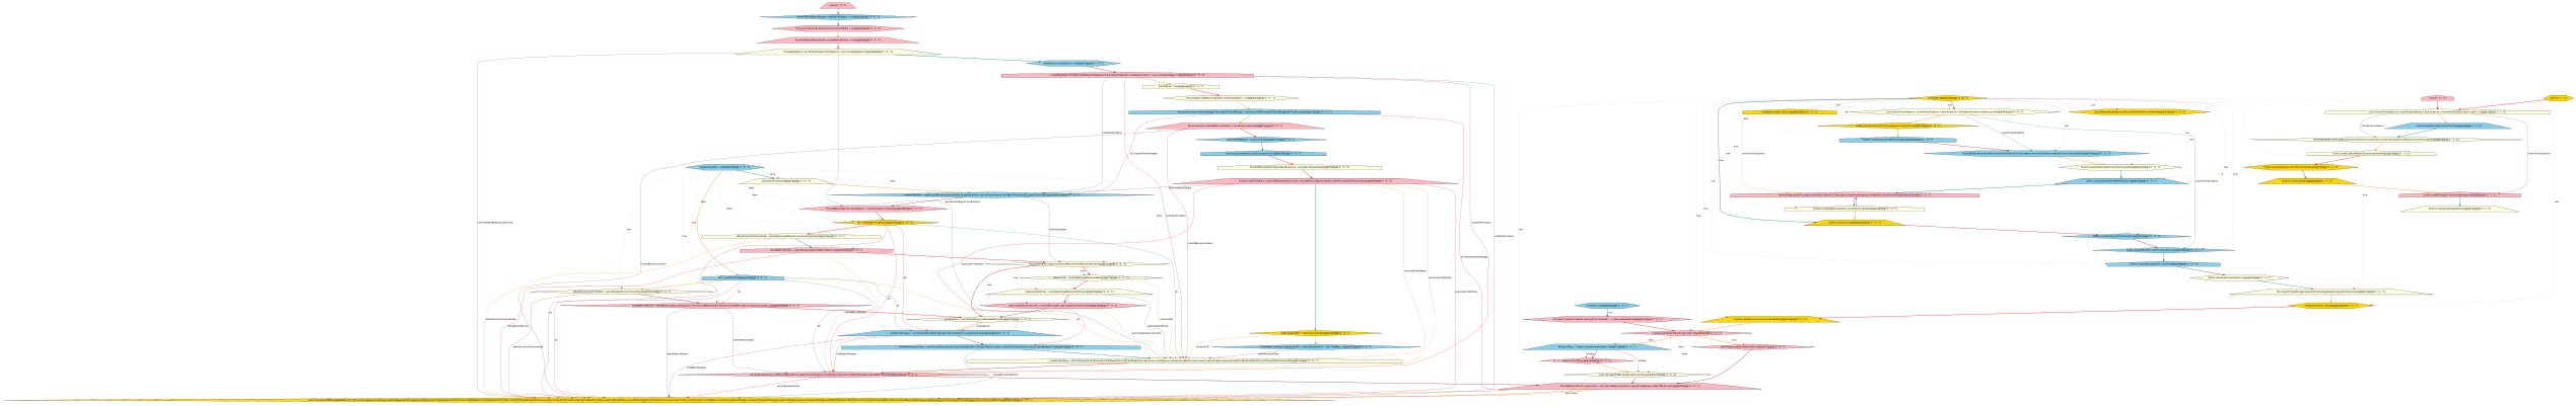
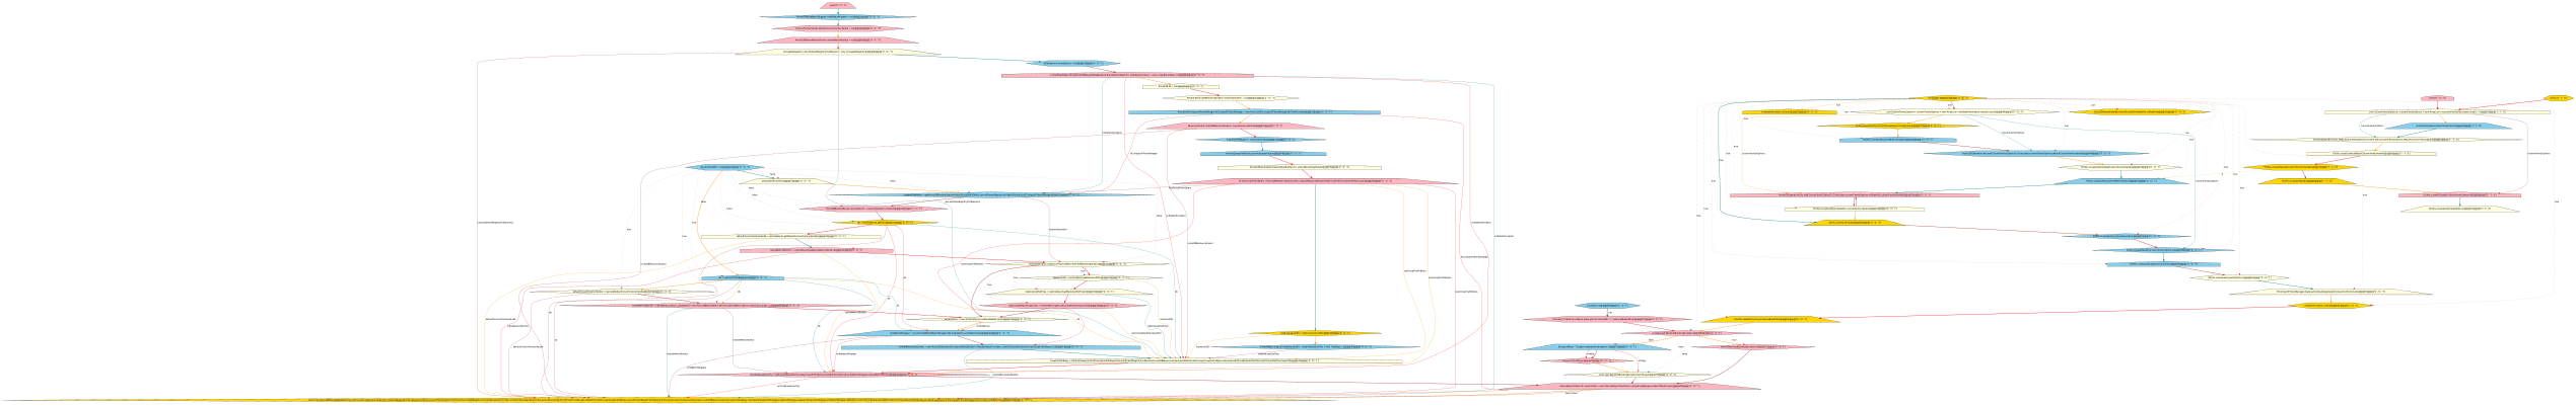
  digraph {
    fontname=Inter
    node [fillcolor=lightyellow fontname=Inter shape=diamond style=filled]
    edge [color=brown fontname=Inter style=bold]
    n1 [label="List<ColumnFamilyOptions> columnFamilyOptions = new ArrayList<>(kvStateInformation.values().size())@@@46@@@['0', '0', '1']" shape=hexagon]
    n2 [fillcolor=gold label="IOUtils.closeQuietly(cancelStreamRegistryForBackend)@@@47@@@['0', '0', '1']"]
    n3 [fillcolor=lightpink label="RocksDBOperationUtils.addColumnFamilyOptionsToCloseLater(columnFamilyOptions,kvStateInfo.columnFamilyHandle)@@@53@@@['0', '0', '1']" shape=house]
    n4 [fillcolor=skyblue label="IOUtils.closeAllQuietly(columnFamilyOptions)@@@58@@@['0', '0', '1']"]
    n5 [fillcolor=skyblue label="RocksDBOperationUtils.addColumnFamilyOptionsToCloseLater(columnFamilyOptions,defaultColumnFamilyHandle)@@@49@@@['0', '0', '1']" shape=hexagon]
    n6 [fillcolor=skyblue label="IOUtils.closeQuietly(writeBatchWrapper)@@@48@@@['0', '0', '1']" shape=house]
    n7 [label="IOUtils.closeQuietly(kvStateInfo.columnFamilyHandle)@@@54@@@['0', '0', '1']" shape=house]
    n8 [fillcolor=skyblue label="IOUtils.closeQuietly(optionsContainer)@@@59@@@['0', '0', '1']" shape=house]
    n9 [label="IOUtils.closeQuietly(defaultColumnFamilyHandle)@@@50@@@['0', '0', '1']" shape=hexagon]
    n10 [fillcolor=lightpink label="ResourceGuard rocksDBResourceGuard = new ResourceGuard()@@@12@@@['0', '0', '1']" shape=trapezium]
    n11 [label="snapshotStrategy = initializeSavepointAndCheckpointStrategies(cancelStreamRegistryForBackend,rocksDBResourceGuard,kvStateInformation,keyGroupPrefixBytes,db,backendUID,materializedSstFiles,lastCompletedCheckpointId)@@@42@@@['0', '0', '1']" shape=house]
    n12 [fillcolor=gold label="return new RocksDBKeyedStateBackend<>(this.userCodeClassLoader,this.instanceBasePath,this.optionsContainer,columnFamilyOptionsFactory,this.kvStateRegistry,this.keySerializerProvider.currentSchemaSerializer(),this.executionConfig,this.ttlTimeProvider,db,kvStateInformation,keyGroupPrefixBytes,cancelStreamRegistryForBackend,this.keyGroupCompressionDecorator,rocksDBResourceGuard,snapshotStrategy.checkpointSnapshotStrategy,snapshotStrategy.savepointSnapshotStrategy,writeBatchWrapper,defaultColumnFamilyHandle,nativeMetricMonitor,sharedRocksKeyBuilder,priorityQueueFactory,ttlCompactFiltersManager,keyContext,writeBatchSize)@@@79@@@['0', '0', '1']"]
    n13 [fillcolor=skyblue label="SnapshotStrategy<K> snapshotStrategy@@@13@@@['0', '0', '1']"]
    n14 [fillcolor=lightpink label="priorityQueueFactory = initPriorityQueueFactory(keyGroupPrefixBytes,kvStateInformation,db,writeBatchWrapper,nativeMetricMonitor)@@@43@@@['0', '0', '1']"]
    n15 [fillcolor=skyblue label="PriorityQueueSetFactory priorityQueueFactory@@@14@@@['0', '0', '1']" shape=house]
    n16 [label="IOUtils.closeQuietly(readOptions)@@@10@@@['0', '1', '0']" shape=trapezium]
    n17 [fillcolor=lightpink label="nativeMetricMonitor = restoreResult.getNativeMetricMonitor()@@@32@@@['0', '0', '1']" shape=house]
    n18 [label="restoreOperation instanceof RocksDBIncrementalRestoreOperation@@@33@@@['0', '0', '1']"]
    n19 [label="writeOptions = new WriteOptions().setDisableWAL(true)@@@39@@@['0', '0', '1']"]
    n20 [label="backendUID = restoreResult.getBackendUID()@@@34@@@['0', '0', '1']"]
    n21 [fillcolor=lightpink label="lastCompletedCheckpointId = restoreResult.getLastCompletedCheckpointId()@@@36@@@['0', '0', '1']" shape=hexagon]
    n22 [label="materializedSstFiles = restoreResult.getRestoredSstFiles()@@@35@@@['0', '0', '1']" shape=trapezium]
    n23 [fillcolor=lightpink label="InternalKeyContext<K> keyContext = new InternalKeyContextImpl<>(keyGroupRange,numberOfKeyGroups)@@@78@@@['0', '0', '1']" shape=trapezium]
    n24 [label="prepareDirectories()@@@27@@@['0', '0', '1']" shape=trapezium]
    n25 [fillcolor=skyblue label="restoreOperation = getRocksDBRestoreOperation(keyGroupPrefixBytes,cancelStreamRegistry,kvStateInformation,ttlCompactFiltersManager)@@@28@@@['0', '0', '1']"]
    n26 [fillcolor=lightpink label="RocksDBRestoreResult restoreResult = restoreOperation.restore()@@@29@@@['0', '0', '1']" shape=hexagon]
    n27 [label="IOUtils.closeQuietly(defaultColumnFamilyHandle)@@@6@@@['1', '1', '0']" shape=house]
    n28 [fillcolor=gold label="IOUtils.closeAllQuietly(columnFamilyHandles)@@@7@@@['1', '1', '0']" shape=hexagon]
    n29 [fillcolor=gold label="IOUtils.closeQuietly(db)@@@8@@@['1', '1', '0']" shape=trapezium]
    n30 [fillcolor=skyblue label="IOUtils.closeQuietly(nativeMetricMonitor)@@@51@@@['0', '0', '1']" shape=trapezium]
    n31 [fillcolor=skyblue label="writeBatchWrapper = new RocksDBWriteBatchWrapper(db,writeOptions,writeBatchSize)@@@40@@@['0', '0', '1']" shape=trapezium]
    n32 [fillcolor=lightpink label="IOUtils.closeAllQuietly(columnFamilyOptions)@@@9@@@['1', '1', '0']" shape=house]
    n33 [fillcolor=lightpink label="LOG.error(errMsg,e)@@@74@@@['0', '0', '1']"]
    n34 [label="throw new BackendBuildingException(errMsg,e)@@@75@@@['0', '0', '1']"]
    n35 [fillcolor=skyblue label="sharedRocksKeyBuilder = new RocksDBSerializedCompositeKeyBuilder<>(keySerializerProvider.currentSchemaSerializer(),keyGroupPrefixBytes,32)@@@41@@@['0', '0', '1']" shape=house]
    n36 [label="CloseableRegistry cancelStreamRegistryForBackend = new CloseableRegistry()@@@6@@@['0', '0', '1']" shape=trapezium]
    n37 [fillcolor=skyblue label="WriteOptions writeOptions = null@@@7@@@['0', '0', '1']" shape=hexagon]
    n38 [fillcolor=lightpink label="LinkedHashMap<String,RocksDBKeyedStateBackend.RocksDbKvStateInfo> kvStateInformation = new LinkedHashMap<>()@@@8@@@['0', '0', '1']" shape=house]
    n39 [fillcolor=gold label="Throwable e@@@45@@@['0', '0', '1']"]
    n40 [fillcolor=gold label="FileUtils.deleteDirectory(instanceBasePath)@@@64@@@['0', '0', '1']" shape=trapezium]
    n41 [label="IOUtils.closeQuietly(writeOptions)@@@60@@@['0', '0', '1']" shape=hexagon]
    n42 [fillcolor=gold label="IOUtils.closeQuietly(db)@@@56@@@['0', '0', '1']" shape=trapezium]
    n43 [fillcolor=gold label="kvStateInformation.values()@@@52@@@['0', '0', '1']" shape=house]
    n44 [fillcolor=skyblue label="IOUtils.closeQuietly(restoreOperation)@@@57@@@['0', '0', '1']"]
    n45 [fillcolor=gold label="kvStateInformation.clear()@@@62@@@['0', '0', '1']" shape=hexagon]
    n46 [fillcolor=lightpink label="e instanceof BackendBuildingException@@@69@@@['0', '0', '1']"]
    n47 [fillcolor=gold label="RocksDBKeyedStateBackend.RocksDbKvStateInfo kvStateInfo@@@52@@@['0', '0', '1']" shape=hexagon]
    n48 [label="ttlCompactFiltersManager.disposeAndClearRegisteredCompactionFactories()@@@61@@@['0', '0', '1']" shape=trapezium]
    n49 [fillcolor=skyblue label="String errMsg = \"Caught unexpected exception.\"@@@73@@@['0', '0', '1']" shape=trapezium]
    n50 [fillcolor=lightpink label="throw (BackendBuildingException)e@@@70@@@['0', '0', '1']"]
    n51 [label="RocksDBOperationUtils.addColumnFamilyOptionsToCloseLater(columnFamilyOptions,defaultColumnFamilyHandle)@@@5@@@['1', '1', '0']"]
    n52 [fillcolor=gold label="close['0', '1', '0']" shape=hexagon]
    n53 [label="List<ColumnFamilyOptions> columnFamilyOptions = new ArrayList<>(columnFamilyDescriptors.size() + 1)@@@3@@@['1', '1', '0']" shape=house]
    n54 [fillcolor=skyblue label="columnFamilyDescriptors.forEach(null)@@@4@@@['1', '1', '0']" shape=trapezium]
    n55 [fillcolor=skyblue label="RocksDBWriteBatchWrapper writeBatchWrapper = null@@@3@@@['0', '0', '1']"]
    n56 [fillcolor=lightpink label="ColumnFamilyHandle defaultColumnFamilyHandle = null@@@4@@@['0', '0', '1']" shape=hexagon]
    n57 [fillcolor=lightpink label="RocksDBNativeMetricMonitor nativeMetricMonitor = null@@@5@@@['0', '0', '1']" shape=trapezium]
    n58 [fillcolor=gold label="db = restoreResult.getDb()@@@30@@@['0', '0', '1']"]
    n59 [fillcolor=skyblue label="SortedMap<Long,Set<StateHandleID>> materializedSstFiles = new TreeMap<>()@@@19@@@['0', '0', '1']"]
    n60 [fillcolor=skyblue label="Exception ex@@@66@@@['0', '0', '1']" shape=hexagon]
    n61 [fillcolor=lightpink label="LOG.warn(\"Failed to instance base path for RocksDB: \" + instanceBasePath,ex)@@@67@@@['0', '0', '1']" shape=hexagon]
    n62 [fillcolor=skyblue label="injectedTestDB != null@@@21@@@['0', '0', '1']" shape=hexagon]
    n63 [fillcolor=lightpink label="nativeMetricMonitor = nativeMetricOptions.isEnabled()? new RocksDBNativeMetricMonitor(nativeMetricOptions,metricGroup,db): null@@@24@@@['0', '0', '1']"]
    n64 [fillcolor=skyblue label="db = injectedTestDB@@@22@@@['0', '0', '1']" shape=house]
    n65 [label="defaultColumnFamilyHandle = injectedDefaultColumnFamilyHandle@@@23@@@['0', '0', '1']"]
    n66 [label="defaultColumnFamilyHandle = restoreResult.getDefaultColumnFamilyHandle()@@@31@@@['0', '0', '1']" shape=house]
    n67 [label="AbstractRocksDBRestoreOperation restoreOperation = null@@@10@@@['0', '0', '1']" shape=hexagon]
    n68 [fillcolor=skyblue label="RocksDbTtlCompactFiltersManager ttlCompactFiltersManager = new RocksDbTtlCompactFiltersManager(ttlTimeProvider)@@@11@@@['0', '0', '1']" shape=house]
    n69 [fillcolor=gold label="UUID backendUID = UUID.randomUUID()@@@18@@@['0', '0', '1']"]
    n70 [label="RocksDBSerializedCompositeKeyBuilder<K> sharedRocksKeyBuilder@@@15@@@['0', '0', '1']" shape=house]
    n71 [fillcolor=lightpink label="int keyGroupPrefixBytes = RocksDBKeySerializationUtils.computeRequiredBytesInKeyGroupPrefix(numberOfKeyGroups)@@@16@@@['0', '0', '1']" shape=trapezium]
    n72 [label="RocksDB db = null@@@9@@@['0', '0', '1']" shape=house]
    n73 [fillcolor=lightpink label="build['0', '0', '1']" shape=trapezium]
    n74 [fillcolor=lightpink label="close['1', '0', '0']" shape=house]
    n1 -> n2 [color=darkorange]
    n1 -> n3 [color=darkorange label=columnFamilyOptions style=solid]
    n1 -> n4 [color=teal label=columnFamilyOptions style=solid]
    n1 -> n5 [color=teal label=columnFamilyOptions style=solid]
    n2 -> n6 [color=darkorange]
    n3 -> n7
    n4 -> n8 [color=teal]
    n5 -> n9 [color=darkorange]
    n6 -> n5
    n7 -> n3
    n7 -> n42 [color=darkorange]
    n8 -> n41
    n9 -> n30 [color=teal]
    n10 -> n11 [label=rocksDBResourceGuard style=solid]
    n10 -> n12 [label=rocksDBResourceGuard style=solid]
    n10 -> n13 [color=red]
    n11 -> n14 [color=red]
    n13 -> n15 [color=teal]
    n14 -> n12 [color=red label=priorityQueueFactory style=solid]
    n14 -> n23
    n15 -> n70 [color=red]
    n17 -> n12 [color=red label=nativeMetricMonitor style=solid]
    n17 -> n14 [color=darkorange label=nativeMetricMonitor style=solid]
    n17 -> n18 [color=red]
    n18 -> n19
    n18 -> n20 [color=red]
    n18 -> n20 [color=teal label=true style=dotted]
    n18 -> n21 [label=true style=dotted]
    n18 -> n22 [color=red label=true style=dotted]
    n19 -> n31 [color=darkorange]
    n19 -> n31 [label=writeOptions style=solid]
    n20 -> n11 [color=darkorange label=backendUID style=solid]
    n20 -> n22 [color=red]
    n21 -> n11 [color=darkorange label=lastCompletedCheckpointId style=solid]
    n21 -> n19
    n22 -> n11 [color=teal label=materializedSstFiles style=solid]
    n22 -> n21 [color=red]
    n23 -> n12 [color=darkorange]
    n23 -> n12 [label=keyContext style=solid]
    n24 -> n25 [color=darkorange]
    n25 -> n18 [label=restoreOperation style=solid]
    n25 -> n26
    n26 -> n58
    n27 -> n28 [color=red]
    n28 -> n29
    n28 -> n30 [color=darkorange label=0 style=dashed]
    n29 -> n32 [color=darkorange]
    n30 -> n3 [color=teal]
    n31 -> n12 [label=writeBatchWrapper style=solid]
    n31 -> n14 [label=writeBatchWrapper style=solid]
    n31 -> n35
    n32 -> n16 [color=teal]
    n33 -> n34 [color=darkorange]
    n34 -> n23
    n35 -> n11 [color=teal]
    n35 -> n12 [color=teal label=sharedRocksKeyBuilder style=solid]
    n36 -> n11 [color=teal label=cancelStreamRegistryForBackend style=solid]
    n36 -> n12 [label=cancelStreamRegistryForBackend style=solid]
    n36 -> n37 [color=teal]
    n37 -> n38
    n38 -> n11 [color=red label=kvStateInformation style=solid]
    n38 -> n12 [color=teal label=kvStateInformation style=solid]
    n38 -> n14 [color=red label=kvStateInformation style=solid]
    n38 -> n25 [color=teal label=kvStateInformation style=solid]
    n38 -> n72 [color=darkorange]
    n39 -> n1
    n39 -> n1 [color=darkorange label=true style=dotted]
    n39 -> n2 [color=darkorange label=true style=dotted]
    n39 -> n3 [color=darkorange label=true style=dotted]
    n39 -> n4 [label=true style=dotted]
    n39 -> n5 [color=teal label=true style=dotted]
    n39 -> n6 [color=teal label=true style=dotted]
    n39 -> n7 [label=true style=dotted]
    n39 -> n8 [label=true style=dotted]
    n39 -> n9 [label=true style=dotted]
    n39 -> n30 [color=teal label=true style=dotted]
    n39 -> n40 [color=red label=true style=dotted]
-   n39 -> n33 [color=red label=true style=dotted]
+   n39 -> n41 [color=red label=true style=dotted]
    n39 -> n42 [color=teal label=true]
    n39 -> n43 [color=darkorange label=true style=solid]
    n39 -> n44 [color=red label=true style=dotted]
    n39 -> n45 [color=red label=true style=dotted]
    n39 -> n46 [color=teal label=true style=dotted]
    n39 -> n47 [color=red label=true style=dotted]
    n39 -> n48 [label=true style=dotted]
    n40 -> n46 [color=darkorange]
    n41 -> n48 [color=teal]
    n42 -> n44
    n44 -> n4 [color=red]
    n45 -> n40 [color=red]
    n46 -> n33 [color=darkorange label=false style=dotted]
    n46 -> n34 [color=teal label=false style=dotted]
    n46 -> n49 [label=false style=dotted]
    n46 -> n49 [color=darkorange]
    n46 -> n50 [color=red label=true style=dotted]
    n46 -> n50 [color=darkorange]
    n48 -> n45 [color=darkorange]
    n49 -> n33 [color=red]
    n49 -> n33 [color=red label=errMsg style=solid]
    n49 -> n34 [color=red label=errMsg style=solid]
    n50 -> n23
    n51 -> n27 [color=darkorange]
    n52 -> n53 [color=red]
    n53 -> n32 [label=columnFamilyOptions style=solid]
    n53 -> n51 [color=teal label=columnFamilyOptions style=solid]
    n53 -> n54 [color=darkorange]
    n54 -> n51 [color=teal]
    n55 -> n56 [color=teal]
    n56 -> n57 [color=darkorange]
    n57 -> n36 [color=red]
    n58 -> n11 [color=teal label=db style=solid]
    n58 -> n12 [label=db style=solid]
    n58 -> n14 [color=red label=db style=solid]
    n58 -> n31 [color=red label=db style=solid]
    n58 -> n66 [color=red]
    n59 -> n11 [label=materializedSstFiles style=solid]
    n60 -> n61
    n60 -> n61 [color=teal label=true style=dotted]
    n61 -> n46 [color=red]
    n62 -> n17 [color=red label=false style=dotted]
    n62 -> n18 [color=red label=false style=dotted]
    n62 -> n24 [color=red label=false style=dotted]
    n62 -> n24 [color=teal]
    n62 -> n25 [label=false style=dotted]
    n62 -> n26 [color=red label=false style=dotted]
    n62 -> n58 [color=teal label=false style=dotted]
    n62 -> n63 [label=true style=dotted]
    n62 -> n64 [label=true style=dotted]
    n62 -> n64 [color=darkorange]
    n62 -> n65 [color=teal label=true style=dotted]
    n62 -> n66 [color=darkorange label=false style=dotted]
    n63 -> n12 [color=teal label=nativeMetricMonitor style=solid]
    n63 -> n14 [label=nativeMetricMonitor style=solid]
    n63 -> n19 [color=red]
    n64 -> n11 [color=darkorange label=db style=solid]
    n64 -> n12 [label=db style=solid]
    n64 -> n14 [color=teal label=db style=solid]
    n64 -> n31 [color=teal label=db style=solid]
    n64 -> n63 [color=darkorange label=db style=solid]
    n64 -> n65 [color=darkorange]
    n65 -> n12 [label=defaultColumnFamilyHandle style=solid]
    n65 -> n63
    n66 -> n12 [color=darkorange label=defaultColumnFamilyHandle style=solid]
    n66 -> n17 [color=teal]
    n67 -> n68 [color=darkorange]
    n68 -> n10 [color=darkorange]
    n68 -> n12 [color=red label=ttlCompactFiltersManager style=solid]
    n68 -> n25 [label=ttlCompactFiltersManager style=solid]
    n69 -> n11 [color=darkorange label=backendUID style=solid]
    n69 -> n59 [color=darkorange]
    n70 -> n71 [color=red]
    n71 -> n11 [color=darkorange label=keyGroupPrefixBytes style=solid]
    n71 -> n12 [color=red label=keyGroupPrefixBytes style=solid]
    n71 -> n14 [color=darkorange label=keyGroupPrefixBytes style=solid]
    n71 -> n25 [label=keyGroupPrefixBytes style=solid]
    n71 -> n35 [color=red label=keyGroupPrefixBytes style=solid]
    n71 -> n69 [color=teal]
    n72 -> n67 [color=red]
    n73 -> n55 [color=teal]
    n74 -> n53 [color=red]
  }
